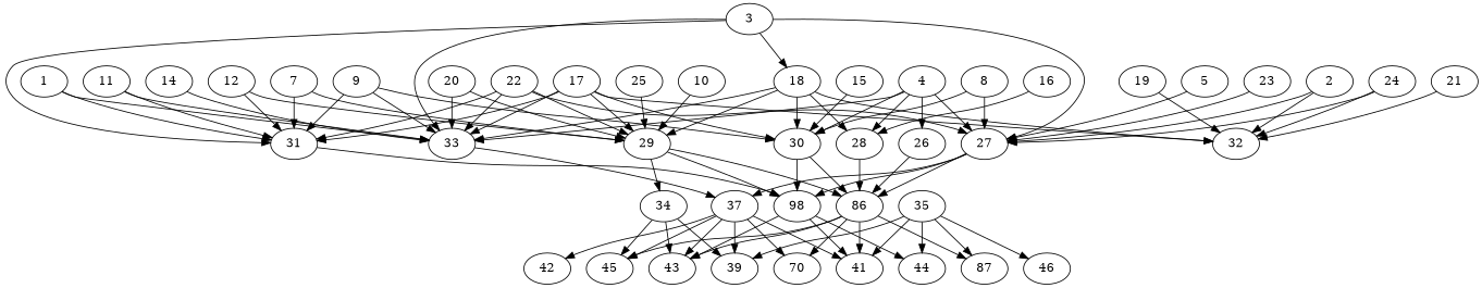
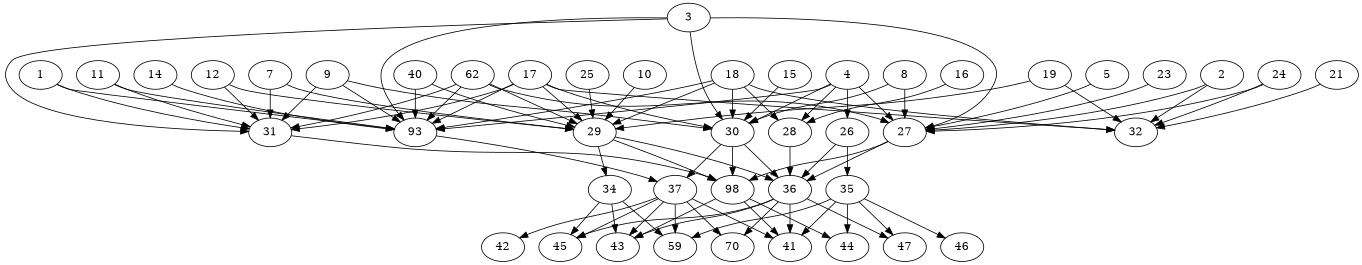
  digraph {
    node [alpha=0.19]
    1 [alpha=0.16 expect_size=35400872800288768000]
    31 [alpha=0.04 expect_size=1394132677229019136000]
-   33 [expect_size=167622490824889536]
+   33 [expect_size=167622490824889536 label=93]
    n4 [alpha=0.17 expect_size=1599750505473507328 label=98]
    37 [expect_size=18277086505207857152]
    41 [expect_size=10863490629632000000]
    44 [expect_size=1263632260057578602496]
    43 [alpha=0.13 expect_size=518974804064510720]
-   39 [alpha=0.08 expect_size=606286833956358]
+   39 [alpha=0.08 expect_size=606286833956358 label=59]
    45 [alpha=0.01 expect_size=303586026172248]
    n11 [alpha=0.14 expect_size=33770434405592989696 label=70]
    42 [expect_size=473210039945568190464]
    2 [expect_size=371963845145431168]
    27 [alpha=0.06 expect_size=9436043149312000000]
    32 [alpha=0.01 expect_size=63433408500692156416]
-   36 [alpha=0.18 expect_size=43075321137012352 label=86]
-   47 [alpha=0.02 expect_size=58942423060264264 label=87]
+   36 [alpha=0.18 expect_size=43075321137012352]
+   47 [alpha=0.02 expect_size=58942423060264264]
    3 [alpha=0.00 expect_size=439974532742775424]
    30 [alpha=0.00 expect_size=1225268945745401085952]
    4 [alpha=0.01 expect_size=22122636016319725568]
    26 [alpha=0.01 expect_size=248264089393476665344]
    28 [alpha=0.00 expect_size=1563078087187867648]
    35 [alpha=0.01 expect_size=1705772079207072]
    46 [alpha=0.04 expect_size=2022547138168225792]
    5 [alpha=0.04 expect_size=20877701148481492]
    7 [alpha=0.10 expect_size=998557329667096832]
    29 [alpha=0.07 expect_size=1840818754288519936]
    34 [expect_size=1559405911550705270784]
    8 [alpha=0.04 expect_size=3219484045865721856]
    9 [alpha=0.12 expect_size=2006213353829023350784]
    10 [alpha=0.10 expect_size=2577844954810382848]
    11 [alpha=0.06 expect_size=19770983645599236096]
    12 [alpha=0.18 expect_size=195828804952784896000]
    14 [alpha=0.03 expect_size=649758114174438784]
    15 [alpha=0.05 expect_size=6263688957169322]
    16 [alpha=0.17 expect_size=38962926217737488]
    17 [alpha=0.06 expect_size=6587312483090250]
    18 [alpha=0.10 expect_size=149626460457628860416]
    19 [alpha=0.20 expect_size=479702154562565248]
-   20 [alpha=0.01 expect_size=54236512298451856]
+   20 [alpha=0.01 expect_size=54236512298451856 label=40]
    21 [expect_size=1241405434987539]
-   22 [alpha=0.13 expect_size=204420491551602376704]
+   22 [alpha=0.13 expect_size=204420491551602376704 label=62]
    23 [alpha=0.02 expect_size=190200604370227904]
    24 [alpha=0.15 expect_size=260025916612732960]
    25 [alpha=0.03 expect_size=1115697713821226112]
    1 -> 31
    1 -> 33
    31 -> n4
    33 -> 37
    n4 -> 41
    n4 -> 44
    n4 -> 43
    37 -> 41
    37 -> 43
    37 -> 39
    37 -> 45
    37 -> n11
    37 -> 42
    2 -> 27
    2 -> 32
    27 -> n4
    27 -> 36
    36 -> 41
    36 -> 43
    36 -> 45
    36 -> n11
    36 -> 47
    3 -> 31
    3 -> 33
    3 -> 27
-   3 -> 18
+   3 -> 30
    30 -> n4
-   27 -> 37
+   30 -> 37
    30 -> 36
    4 -> 33
    4 -> 27
    4 -> 30
    4 -> 26
    4 -> 28
    26 -> 36
+   26 -> 35
    28 -> 36
    35 -> 41
    35 -> 44
    35 -> 39
    35 -> 47
    35 -> 46
    5 -> 27
    7 -> 31
    7 -> 29
    29 -> n4
    29 -> 36
    29 -> 34
    34 -> 43
    34 -> 39
    34 -> 45
    8 -> 27
    8 -> 30
    9 -> 31
    9 -> 33
    9 -> 30
    10 -> 29
    11 -> 31
    11 -> 33
    12 -> 31
    12 -> 29
    14 -> 33
    15 -> 30
    16 -> 28
    17 -> 31
    17 -> 33
    17 -> 32
    17 -> 30
    17 -> 29
    18 -> 33
    18 -> 32
    18 -> 30
    18 -> 28
    18 -> 29
    19 -> 32
+   19 -> 29
    20 -> 33
    20 -> 29
    21 -> 32
    22 -> 31
    22 -> 33
    22 -> 27
    22 -> 29
    23 -> 27
    24 -> 27
    24 -> 32
    25 -> 29
  }
